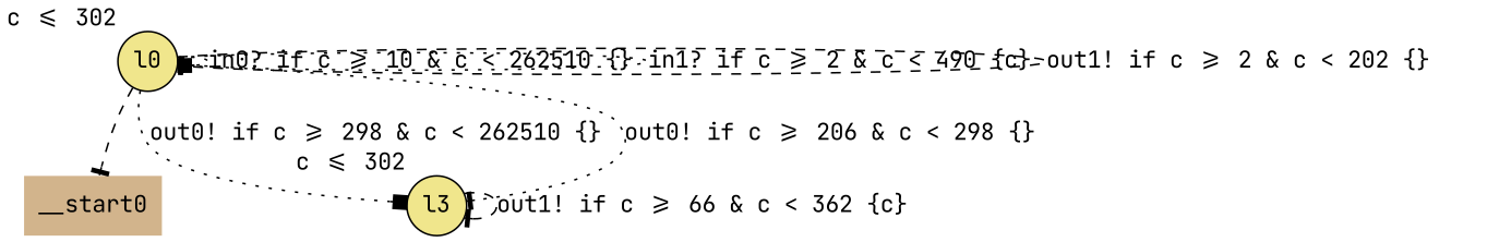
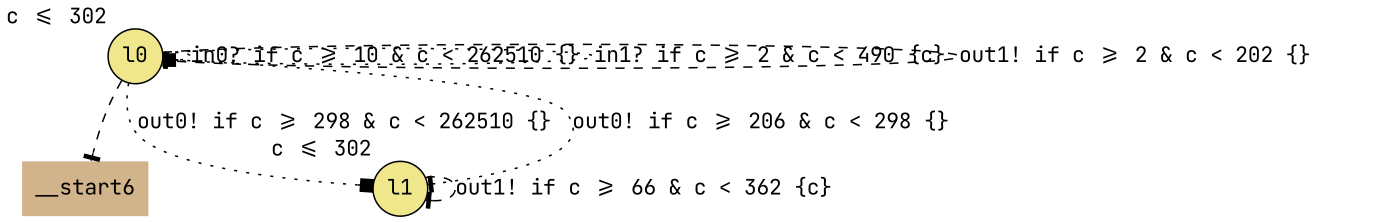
  digraph {
    fontname="JetBrains Mono"
    node [fillcolor=khaki fontname="JetBrains Mono" shape=circle style=filled margin=0 xlabel="c <= 302"]
    edge [arrowhead=tee fontname="JetBrains Mono" style=dotted]
-   __start0 [fillcolor=tan shape=none margin="" xlabel=""]
+   __start0 [fillcolor=tan shape=none label=__start6 margin="" xlabel=""]
    n2 [label=l0]
-   n3 [label=l3]
+   n3 [label=l1]
    n2 -> __start0 [style=dashed]
    n2 -> n2 [arrowhead=box label="in0? if c >= 10 & c < 262510 {} "]
    n2 -> n2 [label="in1? if c >= 2 & c < 490 {c} "]
    n2 -> n2 [label="out1! if c >= 2 & c < 202 {} " style=dashed]
    n2 -> n3 [arrowhead=box label="out0! if c >= 298 & c < 262510 {} "]
    n2 -> n3 [label="out0! if c >= 206 & c < 298 {} "]
    n3 -> n3 [label="out1! if c >= 66 & c < 362 {c} " style=dashed]
  }
